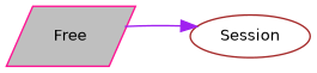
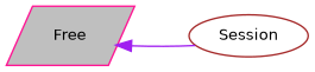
  digraph {
    rankdir=LR
    node [fontname=Helvetica fontsize=10 style=filled]
    n1 [color=deeppink fillcolor=grey75 fontcolor=black height=0.2 label=Free shape=parallelogram width=0.4]
    n2 [color=brown fillcolor=white height=0.2 label=Session shape=ellipse width=0.4]
-   n2 -> n1 [color=purple dir=back fontname=Helvetica fontsize=10 labelfontname=Helvetica labelfontsize=10 style=solid]
+   n1 -> n2 [color=purple dir=back fontname=Helvetica fontsize=10 labelfontname=Helvetica labelfontsize=10 style=solid]
  }
